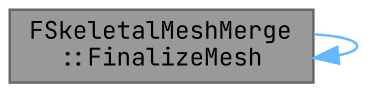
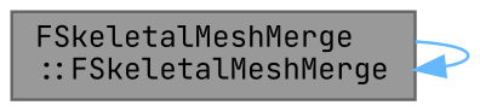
  digraph {
    rankdir=TB
    fontname="JetBrains Mono"
-   n1 [color=gray40 fillcolor=grey60 fontcolor=black fontname="JetBrains Mono" fontsize=10 height=0.2 label="FSkeletalMeshMerge\l::FinalizeMesh" shape=box style=filled width=0.4]
+   n1 [color=gray40 fillcolor=grey60 fontcolor=black fontname="JetBrains Mono" fontsize=10 height=0.2 label="FSkeletalMeshMerge\l::FSkeletalMeshMerge" shape=box style=filled width=0.4]
    n1 -> n1 [color=steelblue1 fontname="JetBrains Mono" fontsize=10 labelfontname=Helvetica labelfontsize=10 style=solid]
  }
